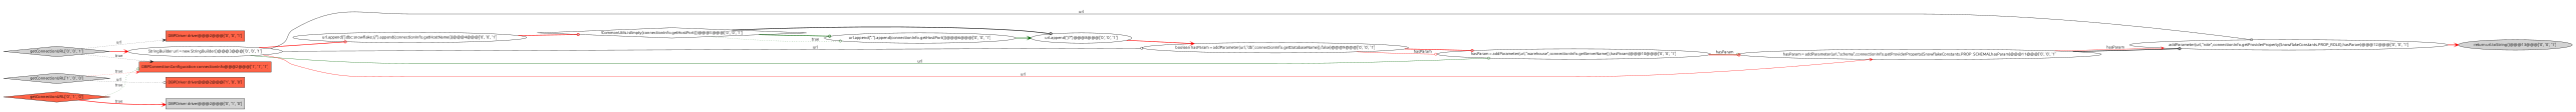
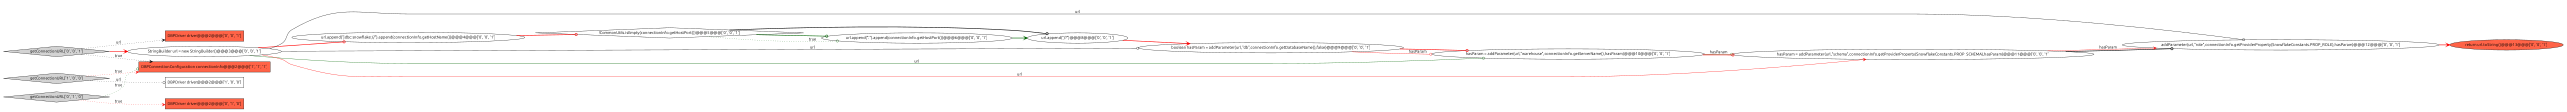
  digraph {
    fontname=Ubuntu
    rankdir=LR
    node [fillcolor=white fontname=Ubuntu shape=ellipse style=filled]
    edge [arrowhead=odot color=red fontname=Ubuntu style=bold]
    n1 [label="StringBuilder url = new StringBuilder()@@@3@@@['0', '0', '1']"]
    n2 [label="boolean hasParam = addParameter(url,\"db\",connectionInfo.getDatabaseName(),false)@@@9@@@['0', '0', '1']"]
    n3 [label="url.append(\"jdbc:snowflake://\").append(connectionInfo.getHostName())@@@4@@@['0', '0', '1']"]
    n4 [label="hasParam = addParameter(url,\"warehouse\",connectionInfo.getServerName(),hasParam)@@@10@@@['0', '0', '1']"]
    n5 [label="hasParam = addParameter(url,\"schema\",connectionInfo.getProviderProperty(SnowflakeConstants.PROP_SCHEMA),hasParam)@@@11@@@['0', '0', '1']"]
    n6 [label="addParameter(url,\"role\",connectionInfo.getProviderProperty(SnowflakeConstants.PROP_ROLE),hasParam)@@@12@@@['0', '0', '1']"]
    n7 [label="!CommonUtils.isEmpty(connectionInfo.getHostPort())@@@5@@@['0', '0', '1']" shape=diamond]
-   n8 [fillcolor=lightgray label="return url.toString()@@@13@@@['0', '0', '1']"]
+   n8 [fillcolor=tomato label="return url.toString()@@@13@@@['0', '0', '1']"]
    n9 [label="url.append(\"/?\")@@@8@@@['0', '0', '1']"]
    n10 [fillcolor=lightgray label="getConnectionURL['1', '0', '0']" shape=diamond]
    n11 [fillcolor=tomato label="DBPConnectionConfiguration connectionInfo@@@2@@@['1', '1', '1']" shape=box]
-   n12 [fillcolor=tomato label="DBPDriver driver@@@2@@@['1', '0', '0']" shape=box]
-   n13 [fillcolor=lightgray label="DBPDriver driver@@@2@@@['0', '1', '0']" shape=box]
-   n14 [fillcolor=tomato label="getConnectionURL['0', '1', '0']" shape=diamond]
+   n12 [label="DBPDriver driver@@@2@@@['1', '0', '0']" shape=box]
+   n13 [fillcolor=tomato label="DBPDriver driver@@@2@@@['0', '1', '0']" shape=box]
+   n14 [fillcolor=lightgray label="getConnectionURL['0', '1', '0']" shape=diamond]
    n15 [label="url.append(\":\").append(connectionInfo.getHostPort())@@@6@@@['0', '0', '1']"]
    n16 [fillcolor=lightgray label="getConnectionURL['0', '0', '1']" shape=diamond]
    n17 [fillcolor=tomato label="DBPDriver driver@@@2@@@['0', '0', '1']" shape=box]
    n1 -> n2 [color=black label=url style=solid]
    n1 -> n3
    n1 -> n4 [color=darkgreen label=url style=solid]
    n1 -> n5 [arrowhead=vee label=url style=solid]
    n1 -> n6 [color=black label=url style=solid]
    n2 -> n4 [label=hasParam style=solid]
    n2 -> n4
    n3 -> n7
    n4 -> n5 [color=darkgreen label=hasParam style=solid]
    n4 -> n5
    n5 -> n6 [color=black]
    n5 -> n6 [arrowhead=vee label=hasParam style=solid]
    n6 -> n8 [arrowhead=vee]
    n7 -> n9 [color=black]
    n7 -> n15 [color=darkgreen]
    n7 -> n15 [color=darkgreen label=true style=dotted]
    n9 -> n2 [arrowhead=vee]
    n10 -> n11 [arrowhead=vee label=true style=dotted]
    n10 -> n12 [color=black label=url style=dotted]
    n14 -> n11 [color=darkgreen label=true style=dotted]
-   n14 -> n13 [arrowhead=vee label=true]
+   n14 -> n13 [arrowhead=vee label=true style=dotted]
    n15 -> n9 [arrowhead=vee color=darkgreen]
    n16 -> n1 [arrowhead=vee]
    n16 -> n11 [arrowhead=vee color=black label=true style=dotted]
    n16 -> n17 [arrowhead=vee color=black label=url style=dotted]
  }
